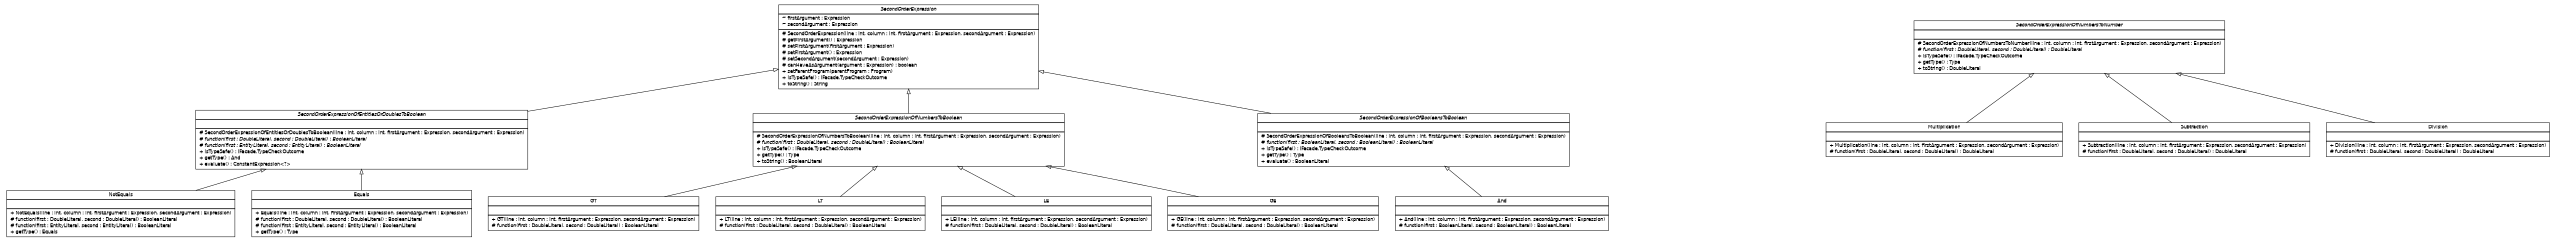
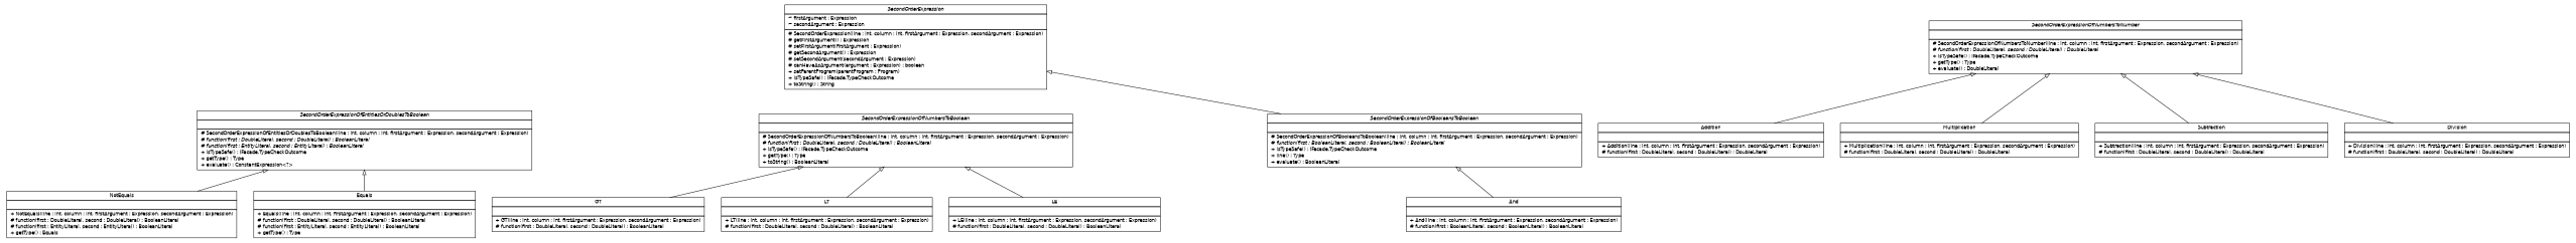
  digraph {
    nodesep=0.25
    ranksep=0.5
    node [fontcolor=black fontname=Helvetica fontsize=10.0 shape=plaintext]
    edge [arrowtail=empty dir=back fontname=Helvetica fontsize=10 headport=p labelfontname=Helvetica labelfontsize=10 tailport=p]
    n1 [label=<<table title="model.programs.parsing.language.expression.second_order.And" border="0" cellborder="1" cellspacing="0" cellpadding="2" port="p" href="./And.html"> 		<tr><td><table border="0" cellspacing="0" cellpadding="1"> <tr><td align="center" balign="center"> And </td></tr> 		</table></td></tr> 		<tr><td><table border="0" cellspacing="0" cellpadding="1"> <tr><td align="left" balign="left">  </td></tr> 		</table></td></tr> 		<tr><td><table border="0" cellspacing="0" cellpadding="1"> <tr><td align="left" balign="left"> + And(line : int, column : int, firstArgument : Expression, secondArgument : Expression) </td></tr> <tr><td align="left" balign="left"> # function(first : BooleanLiteral, second : BooleanLiteral) : BooleanLiteral </td></tr> 		</table></td></tr> 		</table>>]
-   n2 [label=<<table title="model.programs.parsing.language.expression.second_order.SecondOrderExpressionOfEntitiesOrDoublesToBoolean" border="0" cellborder="1" cellspacing="0" cellpadding="2" port="p" href="./SecondOrderExpressionOfEntitiesOrDoublesToBoolean.html"> 		<tr><td><table border="0" cellspacing="0" cellpadding="1"> <tr><td align="center" balign="center"><font face="Helvetica-Oblique"> SecondOrderExpressionOfEntitiesOrDoublesToBoolean </font></td></tr> 		</table></td></tr> 		<tr><td><table border="0" cellspacing="0" cellpadding="1"> <tr><td align="left" balign="left">  </td></tr> 		</table></td></tr> 		<tr><td><table border="0" cellspacing="0" cellpadding="1"> <tr><td align="left" balign="left"> # SecondOrderExpressionOfEntitiesOrDoublesToBoolean(line : int, column : int, firstArgument : Expression, secondArgument : Expression) </td></tr> <tr><td align="left" balign="left"><font face="Helvetica-Oblique" point-size="10.0"> # function(first : DoubleLiteral, second : DoubleLiteral) : BooleanLiteral </font></td></tr> <tr><td align="left" balign="left"><font face="Helvetica-Oblique" point-size="10.0"> # function(first : EntityLiteral, second : EntityLiteral) : BooleanLiteral </font></td></tr> <tr><td align="left" balign="left"> + isTypeSafe() : IFacade.TypeCheckOutcome </td></tr> <tr><td align="left" balign="left"> + getType() : And </td></tr> <tr><td align="left" balign="left"> + evaluate() : ConstantExpression&lt;?&gt; </td></tr> 		</table></td></tr> 		</table>>]
+   n2 [label=<<table title="model.programs.parsing.language.expression.second_order.SecondOrderExpressionOfEntitiesOrDoublesToBoolean" border="0" cellborder="1" cellspacing="0" cellpadding="2" port="p" href="./SecondOrderExpressionOfEntitiesOrDoublesToBoolean.html"> 		<tr><td><table border="0" cellspacing="0" cellpadding="1"> <tr><td align="center" balign="center"><font face="Helvetica-Oblique"> SecondOrderExpressionOfEntitiesOrDoublesToBoolean </font></td></tr> 		</table></td></tr> 		<tr><td><table border="0" cellspacing="0" cellpadding="1"> <tr><td align="left" balign="left">  </td></tr> 		</table></td></tr> 		<tr><td><table border="0" cellspacing="0" cellpadding="1"> <tr><td align="left" balign="left"> # SecondOrderExpressionOfEntitiesOrDoublesToBoolean(line : int, column : int, firstArgument : Expression, secondArgument : Expression) </td></tr> <tr><td align="left" balign="left"><font face="Helvetica-Oblique" point-size="10.0"> # function(first : DoubleLiteral, second : DoubleLiteral) : BooleanLiteral </font></td></tr> <tr><td align="left" balign="left"><font face="Helvetica-Oblique" point-size="10.0"> # function(first : EntityLiteral, second : EntityLiteral) : BooleanLiteral </font></td></tr> <tr><td align="left" balign="left"> + isTypeSafe() : IFacade.TypeCheckOutcome </td></tr> <tr><td align="left" balign="left"> + getType() : Type </td></tr> <tr><td align="left" balign="left"> + evaluate() : ConstantExpression&lt;?&gt; </td></tr> 		</table></td></tr> 		</table>>]
    n3 [label=<<table title="model.programs.parsing.language.expression.second_order.NotEquals" border="0" cellborder="1" cellspacing="0" cellpadding="2" port="p" href="./NotEquals.html"> 		<tr><td><table border="0" cellspacing="0" cellpadding="1"> <tr><td align="center" balign="center"> NotEquals </td></tr> 		</table></td></tr> 		<tr><td><table border="0" cellspacing="0" cellpadding="1"> <tr><td align="left" balign="left">  </td></tr> 		</table></td></tr> 		<tr><td><table border="0" cellspacing="0" cellpadding="1"> <tr><td align="left" balign="left"> + NotEquals(line : int, column : int, firstArgument : Expression, secondArgument : Expression) </td></tr> <tr><td align="left" balign="left"> # function(first : DoubleLiteral, second : DoubleLiteral) : BooleanLiteral </td></tr> <tr><td align="left" balign="left"> # function(first : EntityLiteral, second : EntityLiteral) : BooleanLiteral </td></tr> <tr><td align="left" balign="left"> + getType() : Equals </td></tr> 		</table></td></tr> 		</table>>]
    n4 [label=<<table title="model.programs.parsing.language.expression.second_order.Equals" border="0" cellborder="1" cellspacing="0" cellpadding="2" port="p" href="./Equals.html"> 		<tr><td><table border="0" cellspacing="0" cellpadding="1"> <tr><td align="center" balign="center"> Equals </td></tr> 		</table></td></tr> 		<tr><td><table border="0" cellspacing="0" cellpadding="1"> <tr><td align="left" balign="left">  </td></tr> 		</table></td></tr> 		<tr><td><table border="0" cellspacing="0" cellpadding="1"> <tr><td align="left" balign="left"> + Equals(line : int, column : int, firstArgument : Expression, secondArgument : Expression) </td></tr> <tr><td align="left" balign="left"> # function(first : DoubleLiteral, second : DoubleLiteral) : BooleanLiteral </td></tr> <tr><td align="left" balign="left"> # function(first : EntityLiteral, second : EntityLiteral) : BooleanLiteral </td></tr> <tr><td align="left" balign="left"> + getType() : Type </td></tr> 		</table></td></tr> 		</table>>]
-   n6 [label=<<table title="model.programs.parsing.language.expression.second_order.SecondOrderExpression" border="0" cellborder="1" cellspacing="0" cellpadding="2" port="p" href="./SecondOrderExpression.html"> 		<tr><td><table border="0" cellspacing="0" cellpadding="1"> <tr><td align="center" balign="center"><font face="Helvetica-Oblique"> SecondOrderExpression </font></td></tr> 		</table></td></tr> 		<tr><td><table border="0" cellspacing="0" cellpadding="1"> <tr><td align="left" balign="left"> ~ firstArgument : Expression </td></tr> <tr><td align="left" balign="left"> ~ secondArgument : Expression </td></tr> 		</table></td></tr> 		<tr><td><table border="0" cellspacing="0" cellpadding="1"> <tr><td align="left" balign="left"> # SecondOrderExpression(line : int, column : int, firstArgument : Expression, secondArgument : Expression) </td></tr> <tr><td align="left" balign="left"> # getFirstArgument() : Expression </td></tr> <tr><td align="left" balign="left"> # setFirstArgument(firstArgument : Expression) </td></tr> <tr><td align="left" balign="left"> # setFirstArgument() : Expression </td></tr> <tr><td align="left" balign="left"> # setSecondArgument(secondArgument : Expression) </td></tr> <tr><td align="left" balign="left"> # canHaveAsArgument(argument : Expression) : boolean </td></tr> <tr><td align="left" balign="left"> + setParentProgram(parentProgram : Program) </td></tr> <tr><td align="left" balign="left"> + isTypeSafe() : IFacade.TypeCheckOutcome </td></tr> <tr><td align="left" balign="left"> + toString() : String </td></tr> 		</table></td></tr> 		</table>>]
+   n5 [label=<<table title="model.programs.parsing.language.expression.second_order.Addition" border="0" cellborder="1" cellspacing="0" cellpadding="2" port="p" href="./Addition.html"> 		<tr><td><table border="0" cellspacing="0" cellpadding="1"> <tr><td align="center" balign="center"> Addition </td></tr> 		</table></td></tr> 		<tr><td><table border="0" cellspacing="0" cellpadding="1"> <tr><td align="left" balign="left">  </td></tr> 		</table></td></tr> 		<tr><td><table border="0" cellspacing="0" cellpadding="1"> <tr><td align="left" balign="left"> + Addition(line : int, column : int, firstArgument : Expression, secondArgument : Expression) </td></tr> <tr><td align="left" balign="left"> # function(first : DoubleLiteral, second : DoubleLiteral) : DoubleLiteral </td></tr> 		</table></td></tr> 		</table>>]
+   n6 [label=<<table title="model.programs.parsing.language.expression.second_order.SecondOrderExpression" border="0" cellborder="1" cellspacing="0" cellpadding="2" port="p" href="./SecondOrderExpression.html"> 		<tr><td><table border="0" cellspacing="0" cellpadding="1"> <tr><td align="center" balign="center"><font face="Helvetica-Oblique"> SecondOrderExpression </font></td></tr> 		</table></td></tr> 		<tr><td><table border="0" cellspacing="0" cellpadding="1"> <tr><td align="left" balign="left"> ~ firstArgument : Expression </td></tr> <tr><td align="left" balign="left"> ~ secondArgument : Expression </td></tr> 		</table></td></tr> 		<tr><td><table border="0" cellspacing="0" cellpadding="1"> <tr><td align="left" balign="left"> # SecondOrderExpression(line : int, column : int, firstArgument : Expression, secondArgument : Expression) </td></tr> <tr><td align="left" balign="left"> # getFirstArgument() : Expression </td></tr> <tr><td align="left" balign="left"> # setFirstArgument(firstArgument : Expression) </td></tr> <tr><td align="left" balign="left"> # getSecondArgument() : Expression </td></tr> <tr><td align="left" balign="left"> # setSecondArgument(secondArgument : Expression) </td></tr> <tr><td align="left" balign="left"> # canHaveAsArgument(argument : Expression) : boolean </td></tr> <tr><td align="left" balign="left"> + setParentProgram(parentProgram : Program) </td></tr> <tr><td align="left" balign="left"> + isTypeSafe() : IFacade.TypeCheckOutcome </td></tr> <tr><td align="left" balign="left"> + toString() : String </td></tr> 		</table></td></tr> 		</table>>]
    n7 [label=<<table title="model.programs.parsing.language.expression.second_order.SecondOrderExpressionOfNumbersToBoolean" border="0" cellborder="1" cellspacing="0" cellpadding="2" port="p" href="./SecondOrderExpressionOfNumbersToBoolean.html"> 		<tr><td><table border="0" cellspacing="0" cellpadding="1"> <tr><td align="center" balign="center"><font face="Helvetica-Oblique"> SecondOrderExpressionOfNumbersToBoolean </font></td></tr> 		</table></td></tr> 		<tr><td><table border="0" cellspacing="0" cellpadding="1"> <tr><td align="left" balign="left">  </td></tr> 		</table></td></tr> 		<tr><td><table border="0" cellspacing="0" cellpadding="1"> <tr><td align="left" balign="left"> # SecondOrderExpressionOfNumbersToBoolean(line : int, column : int, firstArgument : Expression, secondArgument : Expression) </td></tr> <tr><td align="left" balign="left"><font face="Helvetica-Oblique" point-size="10.0"> # function(first : DoubleLiteral, second : DoubleLiteral) : BooleanLiteral </font></td></tr> <tr><td align="left" balign="left"> + isTypeSafe() : IFacade.TypeCheckOutcome </td></tr> <tr><td align="left" balign="left"> + getType() : Type </td></tr> <tr><td align="left" balign="left"> + toString() : BooleanLiteral </td></tr> 		</table></td></tr> 		</table>>]
-   n8 [label=<<table title="model.programs.parsing.language.expression.second_order.SecondOrderExpressionOfBooleansToBoolean" border="0" cellborder="1" cellspacing="0" cellpadding="2" port="p" href="./SecondOrderExpressionOfBooleansToBoolean.html"> 		<tr><td><table border="0" cellspacing="0" cellpadding="1"> <tr><td align="center" balign="center"><font face="Helvetica-Oblique"> SecondOrderExpressionOfBooleansToBoolean </font></td></tr> 		</table></td></tr> 		<tr><td><table border="0" cellspacing="0" cellpadding="1"> <tr><td align="left" balign="left">  </td></tr> 		</table></td></tr> 		<tr><td><table border="0" cellspacing="0" cellpadding="1"> <tr><td align="left" balign="left"> # SecondOrderExpressionOfBooleansToBoolean(line : int, column : int, firstArgument : Expression, secondArgument : Expression) </td></tr> <tr><td align="left" balign="left"><font face="Helvetica-Oblique" point-size="10.0"> # function(first : BooleanLiteral, second : BooleanLiteral) : BooleanLiteral </font></td></tr> <tr><td align="left" balign="left"> + isTypeSafe() : IFacade.TypeCheckOutcome </td></tr> <tr><td align="left" balign="left"> + getType() : Type </td></tr> <tr><td align="left" balign="left"> + evaluate() : BooleanLiteral </td></tr> 		</table></td></tr> 		</table>>]
+   n8 [label=<<table title="model.programs.parsing.language.expression.second_order.SecondOrderExpressionOfBooleansToBoolean" border="0" cellborder="1" cellspacing="0" cellpadding="2" port="p" href="./SecondOrderExpressionOfBooleansToBoolean.html"> 		<tr><td><table border="0" cellspacing="0" cellpadding="1"> <tr><td align="center" balign="center"><font face="Helvetica-Oblique"> SecondOrderExpressionOfBooleansToBoolean </font></td></tr> 		</table></td></tr> 		<tr><td><table border="0" cellspacing="0" cellpadding="1"> <tr><td align="left" balign="left">  </td></tr> 		</table></td></tr> 		<tr><td><table border="0" cellspacing="0" cellpadding="1"> <tr><td align="left" balign="left"> # SecondOrderExpressionOfBooleansToBoolean(line : int, column : int, firstArgument : Expression, secondArgument : Expression) </td></tr> <tr><td align="left" balign="left"><font face="Helvetica-Oblique" point-size="10.0"> # function(first : BooleanLiteral, second : BooleanLiteral) : BooleanLiteral </font></td></tr> <tr><td align="left" balign="left"> + isTypeSafe() : IFacade.TypeCheckOutcome </td></tr> <tr><td align="left" balign="left"> + line() : Type </td></tr> <tr><td align="left" balign="left"> + evaluate() : BooleanLiteral </td></tr> 		</table></td></tr> 		</table>>]
    n9 [label=<<table title="model.programs.parsing.language.expression.second_order.GT" border="0" cellborder="1" cellspacing="0" cellpadding="2" port="p" href="./GT.html"> 		<tr><td><table border="0" cellspacing="0" cellpadding="1"> <tr><td align="center" balign="center"> GT </td></tr> 		</table></td></tr> 		<tr><td><table border="0" cellspacing="0" cellpadding="1"> <tr><td align="left" balign="left">  </td></tr> 		</table></td></tr> 		<tr><td><table border="0" cellspacing="0" cellpadding="1"> <tr><td align="left" balign="left"> + GT(line : int, column : int, firstArgument : Expression, secondArgument : Expression) </td></tr> <tr><td align="left" balign="left"> # function(first : DoubleLiteral, second : DoubleLiteral) : BooleanLiteral </td></tr> 		</table></td></tr> 		</table>>]
    n10 [label=<<table title="model.programs.parsing.language.expression.second_order.LT" border="0" cellborder="1" cellspacing="0" cellpadding="2" port="p" href="./LT.html"> 		<tr><td><table border="0" cellspacing="0" cellpadding="1"> <tr><td align="center" balign="center"> LT </td></tr> 		</table></td></tr> 		<tr><td><table border="0" cellspacing="0" cellpadding="1"> <tr><td align="left" balign="left">  </td></tr> 		</table></td></tr> 		<tr><td><table border="0" cellspacing="0" cellpadding="1"> <tr><td align="left" balign="left"> + LT(line : int, column : int, firstArgument : Expression, secondArgument : Expression) </td></tr> <tr><td align="left" balign="left"> # function(first : DoubleLiteral, second : DoubleLiteral) : BooleanLiteral </td></tr> 		</table></td></tr> 		</table>>]
    n11 [label=<<table title="model.programs.parsing.language.expression.second_order.LE" border="0" cellborder="1" cellspacing="0" cellpadding="2" port="p" href="./LE.html"> 		<tr><td><table border="0" cellspacing="0" cellpadding="1"> <tr><td align="center" balign="center"> LE </td></tr> 		</table></td></tr> 		<tr><td><table border="0" cellspacing="0" cellpadding="1"> <tr><td align="left" balign="left">  </td></tr> 		</table></td></tr> 		<tr><td><table border="0" cellspacing="0" cellpadding="1"> <tr><td align="left" balign="left"> + LE(line : int, column : int, firstArgument : Expression, secondArgument : Expression) </td></tr> <tr><td align="left" balign="left"> # function(first : DoubleLiteral, second : DoubleLiteral) : BooleanLiteral </td></tr> 		</table></td></tr> 		</table>>]
-   n12 [label=<<table title="model.programs.parsing.language.expression.second_order.GE" border="0" cellborder="1" cellspacing="0" cellpadding="2" port="p" href="./GE.html"> 		<tr><td><table border="0" cellspacing="0" cellpadding="1"> <tr><td align="center" balign="center"> GE </td></tr> 		</table></td></tr> 		<tr><td><table border="0" cellspacing="0" cellpadding="1"> <tr><td align="left" balign="left">  </td></tr> 		</table></td></tr> 		<tr><td><table border="0" cellspacing="0" cellpadding="1"> <tr><td align="left" balign="left"> + GE(line : int, column : int, firstArgument : Expression, secondArgument : Expression) </td></tr> <tr><td align="left" balign="left"> # function(first : DoubleLiteral, second : DoubleLiteral) : BooleanLiteral </td></tr> 		</table></td></tr> 		</table>>]
-   n13 [label=<<table title="model.programs.parsing.language.expression.second_order.SecondOrderExpressionOfNumbersToNumber" border="0" cellborder="1" cellspacing="0" cellpadding="2" port="p" href="./SecondOrderExpressionOfNumbersToNumber.html"> 		<tr><td><table border="0" cellspacing="0" cellpadding="1"> <tr><td align="center" balign="center"><font face="Helvetica-Oblique"> SecondOrderExpressionOfNumbersToNumber </font></td></tr> 		</table></td></tr> 		<tr><td><table border="0" cellspacing="0" cellpadding="1"> <tr><td align="left" balign="left">  </td></tr> 		</table></td></tr> 		<tr><td><table border="0" cellspacing="0" cellpadding="1"> <tr><td align="left" balign="left"> # SecondOrderExpressionOfNumbersToNumber(line : int, column : int, firstArgument : Expression, secondArgument : Expression) </td></tr> <tr><td align="left" balign="left"><font face="Helvetica-Oblique" point-size="10.0"> # function(first : DoubleLiteral, second : DoubleLiteral) : DoubleLiteral </font></td></tr> <tr><td align="left" balign="left"> + isTypeSafe() : IFacade.TypeCheckOutcome </td></tr> <tr><td align="left" balign="left"> + getType() : Type </td></tr> <tr><td align="left" balign="left"> + toString() : DoubleLiteral </td></tr> 		</table></td></tr> 		</table>>]
+   n13 [label=<<table title="model.programs.parsing.language.expression.second_order.SecondOrderExpressionOfNumbersToNumber" border="0" cellborder="1" cellspacing="0" cellpadding="2" port="p" href="./SecondOrderExpressionOfNumbersToNumber.html"> 		<tr><td><table border="0" cellspacing="0" cellpadding="1"> <tr><td align="center" balign="center"><font face="Helvetica-Oblique"> SecondOrderExpressionOfNumbersToNumber </font></td></tr> 		</table></td></tr> 		<tr><td><table border="0" cellspacing="0" cellpadding="1"> <tr><td align="left" balign="left">  </td></tr> 		</table></td></tr> 		<tr><td><table border="0" cellspacing="0" cellpadding="1"> <tr><td align="left" balign="left"> # SecondOrderExpressionOfNumbersToNumber(line : int, column : int, firstArgument : Expression, secondArgument : Expression) </td></tr> <tr><td align="left" balign="left"><font face="Helvetica-Oblique" point-size="10.0"> # function(first : DoubleLiteral, second : DoubleLiteral) : DoubleLiteral </font></td></tr> <tr><td align="left" balign="left"> + isTypeSafe() : IFacade.TypeCheckOutcome </td></tr> <tr><td align="left" balign="left"> + getType() : Type </td></tr> <tr><td align="left" balign="left"> + evaluate() : DoubleLiteral </td></tr> 		</table></td></tr> 		</table>>]
    n14 [label=<<table title="model.programs.parsing.language.expression.second_order.Multiplication" border="0" cellborder="1" cellspacing="0" cellpadding="2" port="p" href="./Multiplication.html"> 		<tr><td><table border="0" cellspacing="0" cellpadding="1"> <tr><td align="center" balign="center"> Multiplication </td></tr> 		</table></td></tr> 		<tr><td><table border="0" cellspacing="0" cellpadding="1"> <tr><td align="left" balign="left">  </td></tr> 		</table></td></tr> 		<tr><td><table border="0" cellspacing="0" cellpadding="1"> <tr><td align="left" balign="left"> + Multiplication(line : int, column : int, firstArgument : Expression, secondArgument : Expression) </td></tr> <tr><td align="left" balign="left"> # function(first : DoubleLiteral, second : DoubleLiteral) : DoubleLiteral </td></tr> 		</table></td></tr> 		</table>>]
    n15 [label=<<table title="model.programs.parsing.language.expression.second_order.Subtraction" border="0" cellborder="1" cellspacing="0" cellpadding="2" port="p" href="./Subtraction.html"> 		<tr><td><table border="0" cellspacing="0" cellpadding="1"> <tr><td align="center" balign="center"> Subtraction </td></tr> 		</table></td></tr> 		<tr><td><table border="0" cellspacing="0" cellpadding="1"> <tr><td align="left" balign="left">  </td></tr> 		</table></td></tr> 		<tr><td><table border="0" cellspacing="0" cellpadding="1"> <tr><td align="left" balign="left"> + Subtraction(line : int, column : int, firstArgument : Expression, secondArgument : Expression) </td></tr> <tr><td align="left" balign="left"> # function(first : DoubleLiteral, second : DoubleLiteral) : DoubleLiteral </td></tr> 		</table></td></tr> 		</table>>]
    n16 [label=<<table title="model.programs.parsing.language.expression.second_order.Division" border="0" cellborder="1" cellspacing="0" cellpadding="2" port="p" href="./Division.html"> 		<tr><td><table border="0" cellspacing="0" cellpadding="1"> <tr><td align="center" balign="center"> Division </td></tr> 		</table></td></tr> 		<tr><td><table border="0" cellspacing="0" cellpadding="1"> <tr><td align="left" balign="left">  </td></tr> 		</table></td></tr> 		<tr><td><table border="0" cellspacing="0" cellpadding="1"> <tr><td align="left" balign="left"> + Division(line : int, column : int, firstArgument : Expression, secondArgument : Expression) </td></tr> <tr><td align="left" balign="left"> # function(first : DoubleLiteral, second : DoubleLiteral) : DoubleLiteral </td></tr> 		</table></td></tr> 		</table>>]
    n2 -> n3
    n2 -> n4
-   n6 -> n2
-   n6 -> n7
    n6 -> n8
    n7 -> n9
    n7 -> n10
    n7 -> n11
-   n7 -> n12
    n8 -> n1
+   n13 -> n5
    n13 -> n14
    n13 -> n15
    n13 -> n16
  }
